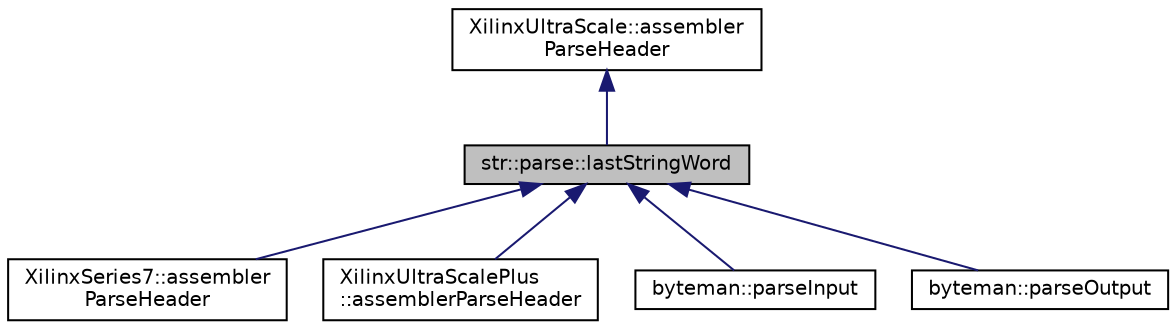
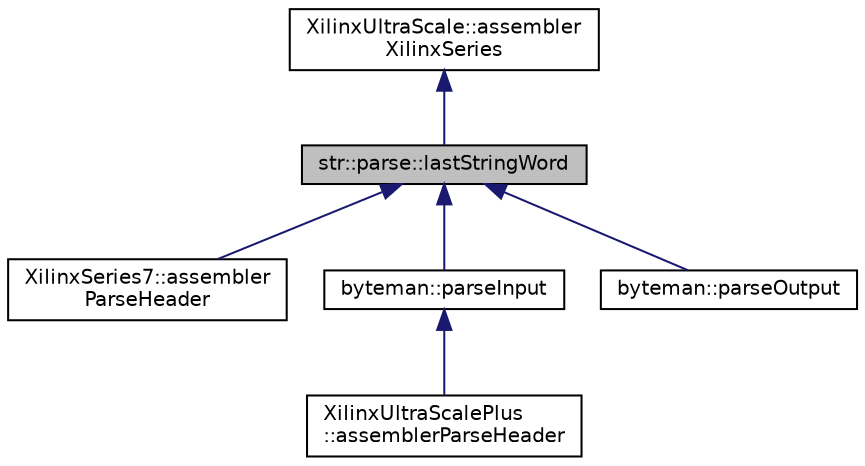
  digraph {
    rankdir=TB
    node [color=black fillcolor=white fontname=Helvetica fontsize=10 shape=record style=filled]
    edge [color=midnightblue dir=back fontname=Helvetica fontsize=10 labelfontname=Helvetica labelfontsize=10 style=solid]
    n1 [fillcolor=grey75 fontcolor=black height=0.2 label="str::parse::lastStringWord" width=0.4]
    n2 [height=0.2 label="XilinxSeries7::assembler\lParseHeader" width=0.4]
    n3 [height=0.2 label="XilinxUltraScalePlus\l::assemblerParseHeader" width=0.4]
    n4 [height=0.2 label="byteman::parseInput" width=0.4]
    n5 [height=0.2 label="byteman::parseOutput" width=0.4]
-   n6 [height=0.2 label="XilinxUltraScale::assembler\lParseHeader" width=0.4]
+   n6 [height=0.2 label="XilinxUltraScale::assembler\lXilinxSeries" width=0.4]
    n1 -> n2
-   n1 -> n3
+   n4 -> n3
    n1 -> n4
    n1 -> n5
    n6 -> n1
  }
